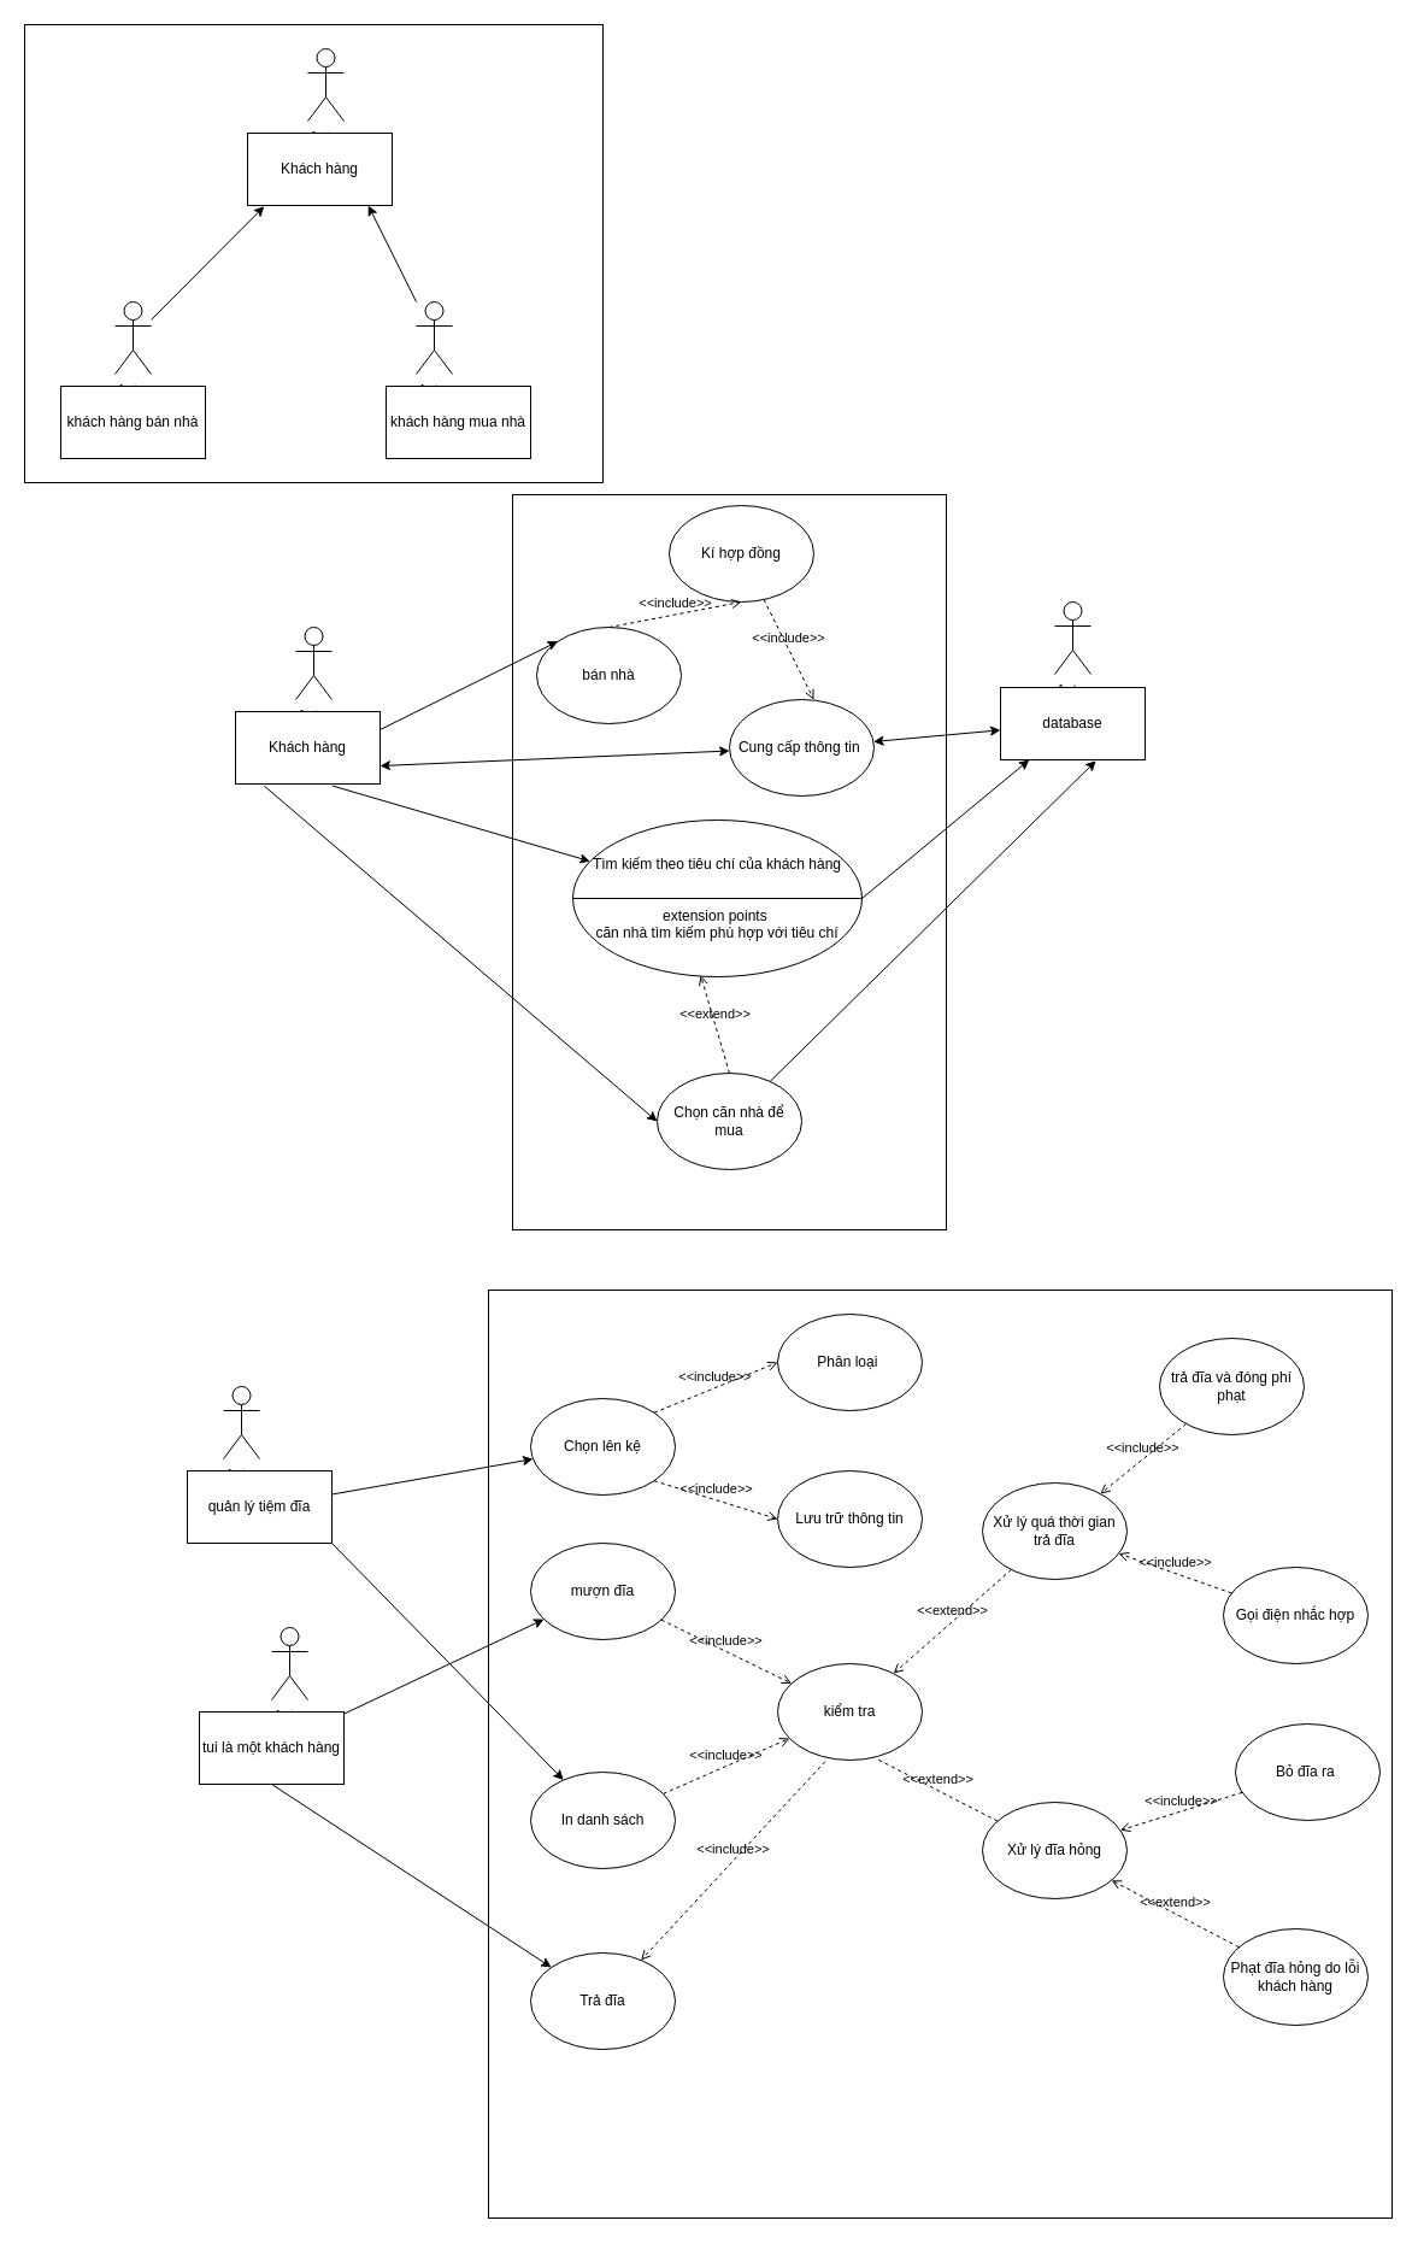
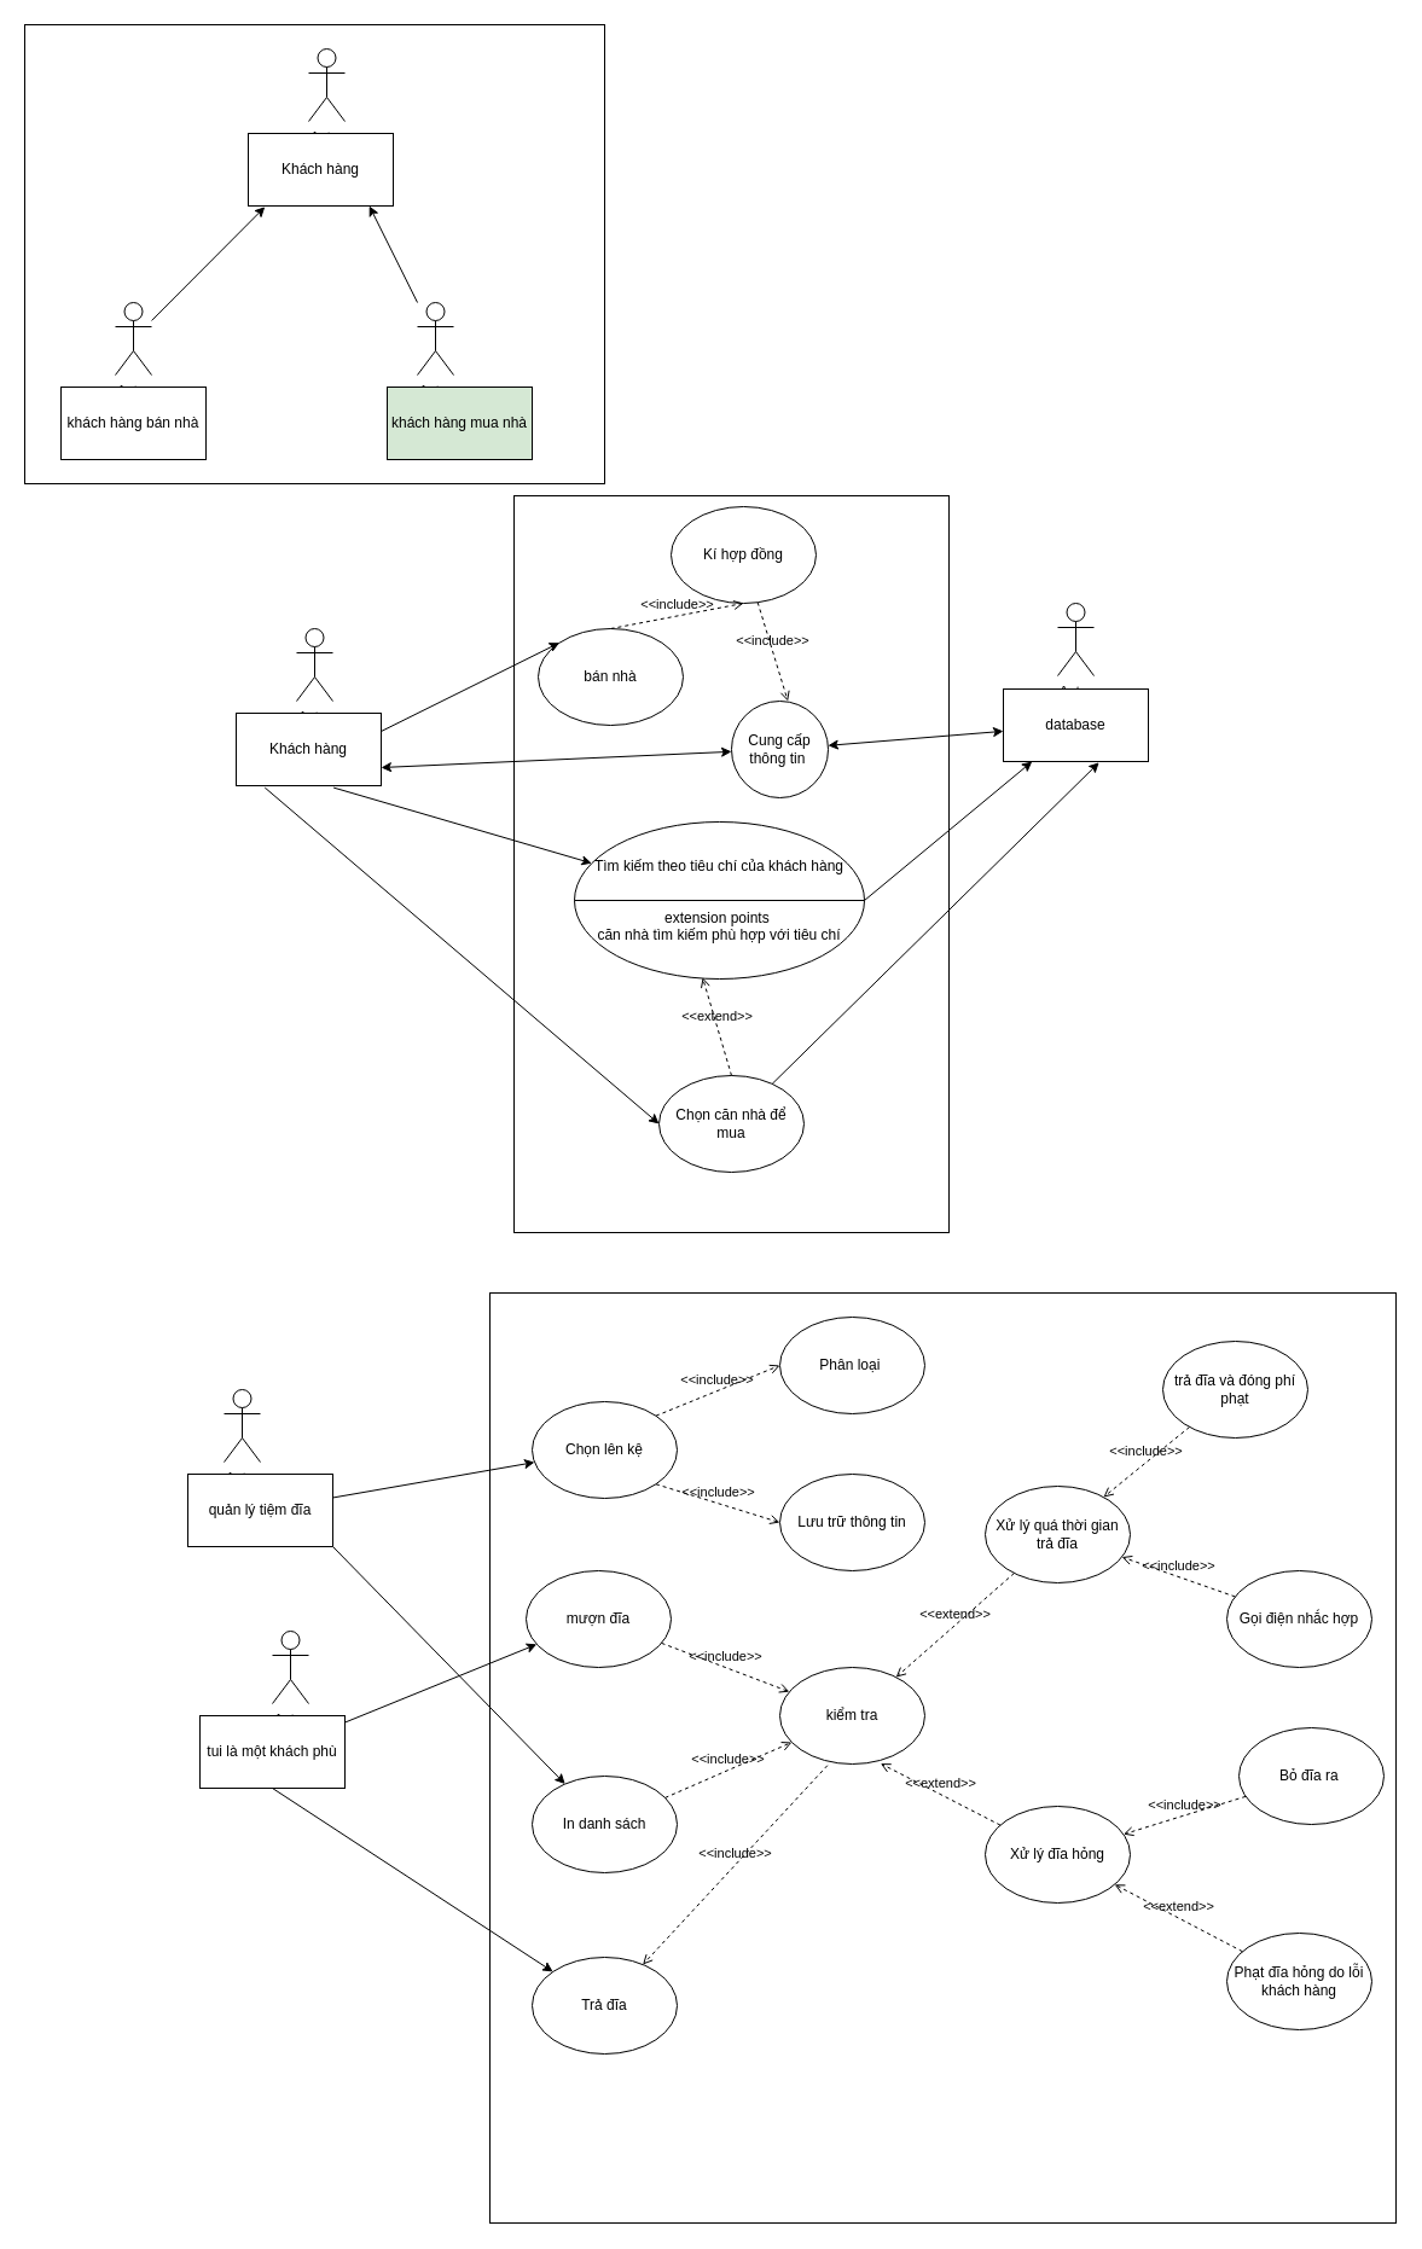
  <mxCell id="0" />
  <mxCell id="1" parent="0" />
  <mxCell id="2" value="Actor" style="shape=umlActor;verticalLabelPosition=bottom;verticalAlign=top;html=1;outlineConnect=0;" parent="1" vertex="1"><mxGeometry x="245" y="520" width="30" height="60" as="geometry" /></mxCell>
  <mxCell id="3" value="Actor" style="shape=umlActor;verticalLabelPosition=bottom;verticalAlign=top;html=1;outlineConnect=0;" parent="1" vertex="1"><mxGeometry x="875" y="499" width="30" height="60" as="geometry" /></mxCell>
  <mxCell id="4" value="Khách hàng" style="rounded=0;whiteSpace=wrap;html=1;" parent="1" vertex="1"><mxGeometry x="195" y="590" width="120" height="60" as="geometry" /></mxCell>
  <mxCell id="5" value="database" style="rounded=0;whiteSpace=wrap;html=1;" parent="1" vertex="1"><mxGeometry x="830" y="570" width="120" height="60" as="geometry" /></mxCell>
  <mxCell id="6" value="" style="rounded=0;whiteSpace=wrap;html=1;" parent="1" vertex="1"><mxGeometry x="425" y="410" width="360" height="610" as="geometry" /></mxCell>
  <mxCell id="7" value="bán nhà" style="ellipse;whiteSpace=wrap;html=1;" parent="1" vertex="1"><mxGeometry x="445" y="520" width="120" height="80" as="geometry" /></mxCell>
  <mxCell id="8" value="Kí hợp đồng" style="ellipse;whiteSpace=wrap;html=1;" parent="1" vertex="1"><mxGeometry x="555" y="419" width="120" height="80" as="geometry" /></mxCell>
  <mxCell id="9" value="&amp;lt;&amp;lt;include&amp;gt;&amp;gt;" style="html=1;verticalAlign=bottom;labelBackgroundColor=none;endArrow=open;endFill=0;dashed=1;rounded=0;entryX=0.5;entryY=1;entryDx=0;entryDy=0;exitX=0.5;exitY=0;exitDx=0;exitDy=0;" parent="1" source="7" target="8" edge="1"><mxGeometry width="160" relative="1" as="geometry"><mxPoint x="465" y="740" as="sourcePoint" /><mxPoint x="625" y="740" as="targetPoint" /></mxGeometry></mxCell>
- <mxCell id="10" value="Cung cấp thông tin&amp;nbsp;" style="ellipse;whiteSpace=wrap;html=1;" parent="1" vertex="1"><mxGeometry x="605" y="580" width="120" height="80" as="geometry" /></mxCell>
+ <mxCell id="10" value="Cung cấp thông tin&amp;nbsp;" style="ellipse;whiteSpace=wrap;html=1;" parent="1" vertex="1"><mxGeometry x="605" y="580" width="80" height="80" as="geometry" /></mxCell>
  <mxCell id="11" value="&amp;lt;&amp;lt;include&amp;gt;&amp;gt;" style="html=1;verticalAlign=bottom;labelBackgroundColor=none;endArrow=open;endFill=0;dashed=1;rounded=0;entryX=0.583;entryY=0;entryDx=0;entryDy=0;entryPerimeter=0;" parent="1" source="8" target="10" edge="1"><mxGeometry width="160" relative="1" as="geometry"><mxPoint x="465" y="700" as="sourcePoint" /><mxPoint x="625" y="700" as="targetPoint" /></mxGeometry></mxCell>
  <mxCell id="12" value="" style="endArrow=classic;html=1;rounded=0;exitX=1;exitY=0.5;exitDx=0;exitDy=0;" parent="1" source="26" target="5" edge="1"><mxGeometry width="50" height="50" relative="1" as="geometry"><mxPoint x="715" y="740" as="sourcePoint" /><mxPoint x="575" y="710" as="targetPoint" /></mxGeometry></mxCell>
  <mxCell id="13" value="" style="endArrow=classic;html=1;rounded=0;exitX=0.672;exitY=1.027;exitDx=0;exitDy=0;exitPerimeter=0;" parent="1" source="4" target="26" edge="1"><mxGeometry width="50" height="50" relative="1" as="geometry"><mxPoint x="525" y="900" as="sourcePoint" /><mxPoint x="490.704" y="783.02" as="targetPoint" /></mxGeometry></mxCell>
  <mxCell id="14" style="rounded=0;orthogonalLoop=1;jettySize=auto;html=1;entryX=0.66;entryY=1.013;entryDx=0;entryDy=0;entryPerimeter=0;" edge="1" parent="1" source="15" target="5"><mxGeometry relative="1" as="geometry" /></mxCell>
  <mxCell id="15" value="Chọn căn nhà để mua" style="ellipse;whiteSpace=wrap;html=1;" parent="1" vertex="1"><mxGeometry x="545" y="890" width="120" height="80" as="geometry" /></mxCell>
  <mxCell id="16" value="" style="rounded=0;whiteSpace=wrap;html=1;" parent="1" vertex="1"><mxGeometry x="20" y="20" width="480" height="380" as="geometry" /></mxCell>
  <mxCell id="17" value="Actor" style="shape=umlActor;verticalLabelPosition=bottom;verticalAlign=top;html=1;outlineConnect=0;shadow=0;" parent="1" vertex="1"><mxGeometry x="255" y="40" width="30" height="60" as="geometry" /></mxCell>
  <mxCell id="18" value="Actor" style="shape=umlActor;verticalLabelPosition=bottom;verticalAlign=top;html=1;outlineConnect=0;" parent="1" vertex="1"><mxGeometry x="95" y="250" width="30" height="60" as="geometry" /></mxCell>
  <mxCell id="19" value="khách hàng bán nhà" style="rounded=0;whiteSpace=wrap;html=1;" parent="1" vertex="1"><mxGeometry x="50" y="320" width="120" height="60" as="geometry" /></mxCell>
  <mxCell id="20" value="Actor" style="shape=umlActor;verticalLabelPosition=bottom;verticalAlign=top;html=1;outlineConnect=0;" parent="1" vertex="1"><mxGeometry x="345" y="250" width="30" height="60" as="geometry" /></mxCell>
  <mxCell id="21" style="edgeStyle=none;rounded=0;orthogonalLoop=1;jettySize=auto;html=1;entryX=0.835;entryY=1;entryDx=0;entryDy=0;entryPerimeter=0;" parent="1" source="20" target="22" edge="1"><mxGeometry relative="1" as="geometry" /></mxCell>
  <mxCell id="22" value="Khách hàng" style="rounded=0;whiteSpace=wrap;html=1;" parent="1" vertex="1"><mxGeometry x="205" y="110" width="120" height="60" as="geometry" /></mxCell>
  <mxCell id="23" style="rounded=0;orthogonalLoop=1;jettySize=auto;html=1;entryX=0.115;entryY=1.013;entryDx=0;entryDy=0;entryPerimeter=0;" parent="1" source="18" target="22" edge="1"><mxGeometry relative="1" as="geometry" /></mxCell>
- <mxCell id="24" value="khách hàng mua nhà" style="rounded=0;whiteSpace=wrap;html=1;" parent="1" vertex="1"><mxGeometry x="320" y="320" width="120" height="60" as="geometry" /></mxCell>
+ <mxCell id="24" value="khách hàng mua nhà" style="rounded=0;whiteSpace=wrap;html=1;fillColor=#d5e8d4;" parent="1" vertex="1"><mxGeometry x="320" y="320" width="120" height="60" as="geometry" /></mxCell>
  <mxCell id="25" value="" style="endArrow=classic;html=1;rounded=0;exitX=1;exitY=0.25;exitDx=0;exitDy=0;entryX=0;entryY=0;entryDx=0;entryDy=0;" parent="1" source="4" target="7" edge="1"><mxGeometry width="50" height="50" relative="1" as="geometry"><mxPoint x="475" y="790" as="sourcePoint" /><mxPoint x="525" y="740" as="targetPoint" /></mxGeometry></mxCell>
  <mxCell id="26" value="Tìm kiếm theo tiêu chí của khách hàng&lt;br&gt;&lt;br&gt;&lt;br&gt;extension points&amp;nbsp;&lt;br&gt;căn nhà tìm kiếm phù hợp với tiêu chí" style="shape=lineEllipse;perimeter=ellipsePerimeter;whiteSpace=wrap;html=1;backgroundOutline=1;shadow=0;" parent="1" vertex="1"><mxGeometry x="475" y="680" width="240" height="130" as="geometry" /></mxCell>
  <mxCell id="27" value="" style="endArrow=classic;startArrow=classic;html=1;rounded=0;exitX=1;exitY=0.75;exitDx=0;exitDy=0;" parent="1" source="4" target="10" edge="1"><mxGeometry width="50" height="50" relative="1" as="geometry"><mxPoint x="475" y="570" as="sourcePoint" /><mxPoint x="525" y="520" as="targetPoint" /></mxGeometry></mxCell>
  <mxCell id="28" value="&amp;lt;&amp;lt;extend&amp;gt;&amp;gt;" style="html=1;verticalAlign=bottom;labelBackgroundColor=none;endArrow=open;endFill=0;dashed=1;rounded=0;exitX=0.5;exitY=0;exitDx=0;exitDy=0;entryX=0.442;entryY=0.991;entryDx=0;entryDy=0;entryPerimeter=0;" parent="1" source="15" target="26" edge="1"><mxGeometry width="160" relative="1" as="geometry"><mxPoint x="485" y="840" as="sourcePoint" /><mxPoint x="645" y="840" as="targetPoint" /></mxGeometry></mxCell>
  <mxCell id="29" value="" style="endArrow=classic;html=1;rounded=0;exitX=0.198;exitY=1.027;exitDx=0;exitDy=0;exitPerimeter=0;entryX=0;entryY=0.5;entryDx=0;entryDy=0;" edge="1" parent="1" source="4" target="15"><mxGeometry width="50" height="50" relative="1" as="geometry"><mxPoint x="645" y="760" as="sourcePoint" /><mxPoint x="695" y="710" as="targetPoint" /></mxGeometry></mxCell>
  <mxCell id="30" value="" style="rounded=0;whiteSpace=wrap;html=1;" vertex="1" parent="1"><mxGeometry x="405" y="1070" width="750" height="770" as="geometry" /></mxCell>
  <mxCell id="31" value="Chọn lên kệ" style="ellipse;whiteSpace=wrap;html=1;" vertex="1" parent="1"><mxGeometry x="440" y="1160" width="120" height="80" as="geometry" /></mxCell>
  <mxCell id="32" value="&amp;lt;&amp;lt;include&amp;gt;&amp;gt;" style="html=1;verticalAlign=bottom;labelBackgroundColor=none;endArrow=open;endFill=0;dashed=1;rounded=0;exitX=1;exitY=0;exitDx=0;exitDy=0;entryX=0;entryY=0.5;entryDx=0;entryDy=0;" edge="1" parent="1" source="31" target="33"><mxGeometry width="160" relative="1" as="geometry"><mxPoint x="585" y="1300" as="sourcePoint" /><mxPoint x="745" y="1300" as="targetPoint" /></mxGeometry></mxCell>
  <mxCell id="33" value="Phân loại&amp;nbsp;" style="ellipse;whiteSpace=wrap;html=1;" vertex="1" parent="1"><mxGeometry x="645" y="1090" width="120" height="80" as="geometry" /></mxCell>
  <mxCell id="34" value="Lưu trữ thông tin" style="ellipse;whiteSpace=wrap;html=1;" vertex="1" parent="1"><mxGeometry x="645" y="1220" width="120" height="80" as="geometry" /></mxCell>
  <mxCell id="35" value="&amp;lt;&amp;lt;include&amp;gt;&amp;gt;" style="html=1;verticalAlign=bottom;labelBackgroundColor=none;endArrow=open;endFill=0;dashed=1;rounded=0;exitX=1;exitY=1;exitDx=0;exitDy=0;entryX=0;entryY=0.5;entryDx=0;entryDy=0;" edge="1" parent="1" source="31" target="34"><mxGeometry width="160" relative="1" as="geometry"><mxPoint x="585" y="1300" as="sourcePoint" /><mxPoint x="665" y="1270" as="targetPoint" /></mxGeometry></mxCell>
  <mxCell id="36" value="Actor" style="shape=umlActor;verticalLabelPosition=bottom;verticalAlign=top;html=1;outlineConnect=0;" vertex="1" parent="1"><mxGeometry x="185" y="1150" width="30" height="60" as="geometry" /></mxCell>
  <mxCell id="37" style="edgeStyle=none;rounded=0;orthogonalLoop=1;jettySize=auto;html=1;" edge="1" parent="1" source="38" target="31"><mxGeometry relative="1" as="geometry" /></mxCell>
  <mxCell id="38" value="quản lý tiệm đĩa" style="rounded=0;whiteSpace=wrap;html=1;" vertex="1" parent="1"><mxGeometry x="155" y="1220" width="120" height="60" as="geometry" /></mxCell>
  <mxCell id="39" value="kiểm tra" style="ellipse;whiteSpace=wrap;html=1;" vertex="1" parent="1"><mxGeometry x="645" y="1380" width="120" height="80" as="geometry" /></mxCell>
  <mxCell id="40" style="edgeStyle=none;rounded=0;orthogonalLoop=1;jettySize=auto;html=1;entryX=0.5;entryY=1;entryDx=0;entryDy=0;" edge="1" parent="1" source="38" target="38"><mxGeometry relative="1" as="geometry" /></mxCell>
- <mxCell id="41" value="mượn đĩa" style="ellipse;whiteSpace=wrap;html=1;" vertex="1" parent="1"><mxGeometry x="440" y="1280" width="120" height="80" as="geometry" /></mxCell>
+ <mxCell id="41" value="mượn đĩa" style="ellipse;whiteSpace=wrap;html=1;" vertex="1" parent="1"><mxGeometry x="435" y="1300" width="120" height="80" as="geometry" /></mxCell>
  <mxCell id="42" value="Actor" style="shape=umlActor;verticalLabelPosition=bottom;verticalAlign=top;html=1;outlineConnect=0;" vertex="1" parent="1"><mxGeometry x="225" y="1350" width="30" height="60" as="geometry" /></mxCell>
  <mxCell id="43" style="edgeStyle=none;rounded=0;orthogonalLoop=1;jettySize=auto;html=1;" edge="1" parent="1" source="45" target="41"><mxGeometry relative="1" as="geometry" /></mxCell>
  <mxCell id="44" style="edgeStyle=none;rounded=0;orthogonalLoop=1;jettySize=auto;html=1;exitX=1;exitY=1;exitDx=0;exitDy=0;" edge="1" parent="1" source="38" target="51"><mxGeometry relative="1" as="geometry" /></mxCell>
- <mxCell id="45" value="tui là một khách hàng" style="rounded=0;whiteSpace=wrap;html=1;" vertex="1" parent="1"><mxGeometry x="165" y="1420" width="120" height="60" as="geometry" /></mxCell>
+ <mxCell id="45" value="tui là một khách phù" style="rounded=0;whiteSpace=wrap;html=1;" vertex="1" parent="1"><mxGeometry x="165" y="1420" width="120" height="60" as="geometry" /></mxCell>
  <mxCell id="46" value="&amp;lt;&amp;lt;include&amp;gt;&amp;gt;" style="html=1;verticalAlign=bottom;labelBackgroundColor=none;endArrow=open;endFill=0;dashed=1;rounded=0;" edge="1" parent="1" source="41" target="39"><mxGeometry width="160" relative="1" as="geometry"><mxPoint x="585" y="1300" as="sourcePoint" /><mxPoint x="745" y="1300" as="targetPoint" /></mxGeometry></mxCell>
  <mxCell id="47" value="Xử lý quá thời gian trả đĩa" style="ellipse;whiteSpace=wrap;html=1;" vertex="1" parent="1"><mxGeometry x="815" y="1230" width="120" height="80" as="geometry" /></mxCell>
  <mxCell id="48" value="&amp;lt;&amp;lt;extend&amp;gt;&amp;gt;" style="html=1;verticalAlign=bottom;labelBackgroundColor=none;endArrow=open;endFill=0;dashed=1;rounded=0;" edge="1" parent="1" source="47" target="39"><mxGeometry width="160" relative="1" as="geometry"><mxPoint x="585" y="1290" as="sourcePoint" /><mxPoint x="745" y="1290" as="targetPoint" /></mxGeometry></mxCell>
  <mxCell id="49" value="trả đĩa và đóng phí phạt" style="ellipse;whiteSpace=wrap;html=1;" vertex="1" parent="1"><mxGeometry x="962" y="1110" width="120" height="80" as="geometry" /></mxCell>
  <mxCell id="50" value="&amp;lt;&amp;lt;include&amp;gt;&amp;gt;" style="html=1;verticalAlign=bottom;labelBackgroundColor=none;endArrow=open;endFill=0;dashed=1;rounded=0;" edge="1" parent="1" source="49" target="47"><mxGeometry width="160" relative="1" as="geometry"><mxPoint x="585" y="1280" as="sourcePoint" /><mxPoint x="745" y="1280" as="targetPoint" /></mxGeometry></mxCell>
  <mxCell id="51" value="In danh sách" style="ellipse;whiteSpace=wrap;html=1;" vertex="1" parent="1"><mxGeometry x="440" y="1470" width="120" height="80" as="geometry" /></mxCell>
  <mxCell id="52" value="&amp;lt;&amp;lt;include&amp;gt;&amp;gt;" style="html=1;verticalAlign=bottom;labelBackgroundColor=none;endArrow=open;endFill=0;dashed=1;rounded=0;" edge="1" parent="1" source="51" target="39"><mxGeometry width="160" relative="1" as="geometry"><mxPoint x="585" y="1420" as="sourcePoint" /><mxPoint x="745" y="1420" as="targetPoint" /></mxGeometry></mxCell>
  <mxCell id="53" value="Gọi điện nhắc hợp" style="ellipse;whiteSpace=wrap;html=1;" vertex="1" parent="1"><mxGeometry x="1015" y="1300" width="120" height="80" as="geometry" /></mxCell>
  <mxCell id="54" value="&amp;lt;&amp;lt;include&amp;gt;&amp;gt;" style="html=1;verticalAlign=bottom;labelBackgroundColor=none;endArrow=open;endFill=0;dashed=1;rounded=0;" edge="1" parent="1" source="53" target="47"><mxGeometry width="160" relative="1" as="geometry"><mxPoint x="994.053" y="1190.984" as="sourcePoint" /><mxPoint x="922.952" y="1249.019" as="targetPoint" /></mxGeometry></mxCell>
  <mxCell id="55" value="Trả đĩa" style="ellipse;whiteSpace=wrap;html=1;" vertex="1" parent="1"><mxGeometry x="440" y="1620" width="120" height="80" as="geometry" /></mxCell>
  <mxCell id="56" value="" style="endArrow=classic;html=1;rounded=0;exitX=0.5;exitY=1;exitDx=0;exitDy=0;" edge="1" parent="1" source="45" target="55"><mxGeometry width="50" height="50" relative="1" as="geometry"><mxPoint x="645" y="1450" as="sourcePoint" /><mxPoint x="695" y="1400" as="targetPoint" /></mxGeometry></mxCell>
  <mxCell id="57" value="&amp;lt;&amp;lt;include&amp;gt;&amp;gt;" style="html=1;verticalAlign=bottom;labelBackgroundColor=none;endArrow=open;endFill=0;dashed=1;rounded=0;exitX=0.328;exitY=1.015;exitDx=0;exitDy=0;exitPerimeter=0;" edge="1" parent="1" source="39" target="55"><mxGeometry width="160" relative="1" as="geometry"><mxPoint x="585" y="1420" as="sourcePoint" /><mxPoint x="745" y="1420" as="targetPoint" /></mxGeometry></mxCell>
  <mxCell id="58" value="Xử lý đĩa hỏng" style="ellipse;whiteSpace=wrap;html=1;" vertex="1" parent="1"><mxGeometry x="815" y="1495" width="120" height="80" as="geometry" /></mxCell>
- <mxCell id="59" value="&amp;lt;&amp;lt;extend&amp;gt;&amp;gt;" style="html=1;verticalAlign=bottom;labelBackgroundColor=none;endArrow=none;endFill=0;dashed=1;rounded=0;entryX=0.695;entryY=0.995;entryDx=0;entryDy=0;entryPerimeter=0;" edge="1" parent="1" source="58" target="39"><mxGeometry width="160" relative="1" as="geometry"><mxPoint x="585" y="1420" as="sourcePoint" /><mxPoint x="745" y="1420" as="targetPoint" /></mxGeometry></mxCell>
+ <mxCell id="59" value="&amp;lt;&amp;lt;extend&amp;gt;&amp;gt;" style="html=1;verticalAlign=bottom;labelBackgroundColor=none;endArrow=open;endFill=0;dashed=1;rounded=0;entryX=0.695;entryY=0.995;entryDx=0;entryDy=0;entryPerimeter=0;" edge="1" parent="1" source="58" target="39"><mxGeometry width="160" relative="1" as="geometry"><mxPoint x="585" y="1420" as="sourcePoint" /><mxPoint x="745" y="1420" as="targetPoint" /></mxGeometry></mxCell>
  <mxCell id="60" value="Phạt đĩa hỏng do lỗi khách hàng" style="ellipse;whiteSpace=wrap;html=1;" vertex="1" parent="1"><mxGeometry x="1015" y="1600" width="120" height="80" as="geometry" /></mxCell>
  <mxCell id="61" value="&amp;lt;&amp;lt;extend&amp;gt;&amp;gt;" style="html=1;verticalAlign=bottom;labelBackgroundColor=none;endArrow=open;endFill=0;dashed=1;rounded=0;" edge="1" parent="1" source="60" target="58"><mxGeometry width="160" relative="1" as="geometry"><mxPoint x="585" y="1420" as="sourcePoint" /><mxPoint x="745" y="1420" as="targetPoint" /></mxGeometry></mxCell>
  <mxCell id="62" value="Bỏ đĩa ra&amp;nbsp;" style="ellipse;whiteSpace=wrap;html=1;" vertex="1" parent="1"><mxGeometry x="1025" y="1430" width="120" height="80" as="geometry" /></mxCell>
  <mxCell id="63" value="&amp;lt;&amp;lt;include&amp;gt;&amp;gt;" style="html=1;verticalAlign=bottom;labelBackgroundColor=none;endArrow=open;endFill=0;dashed=1;rounded=0;" edge="1" parent="1" source="62" target="58"><mxGeometry width="160" relative="1" as="geometry"><mxPoint x="585" y="1420" as="sourcePoint" /><mxPoint x="975" y="1450" as="targetPoint" /></mxGeometry></mxCell>
  <mxCell id="64" value="" style="endArrow=classic;startArrow=classic;html=1;rounded=0;" edge="1" parent="1" source="10" target="5"><mxGeometry width="50" height="50" relative="1" as="geometry"><mxPoint x="645" y="710" as="sourcePoint" /><mxPoint x="695" y="660" as="targetPoint" /></mxGeometry></mxCell>
